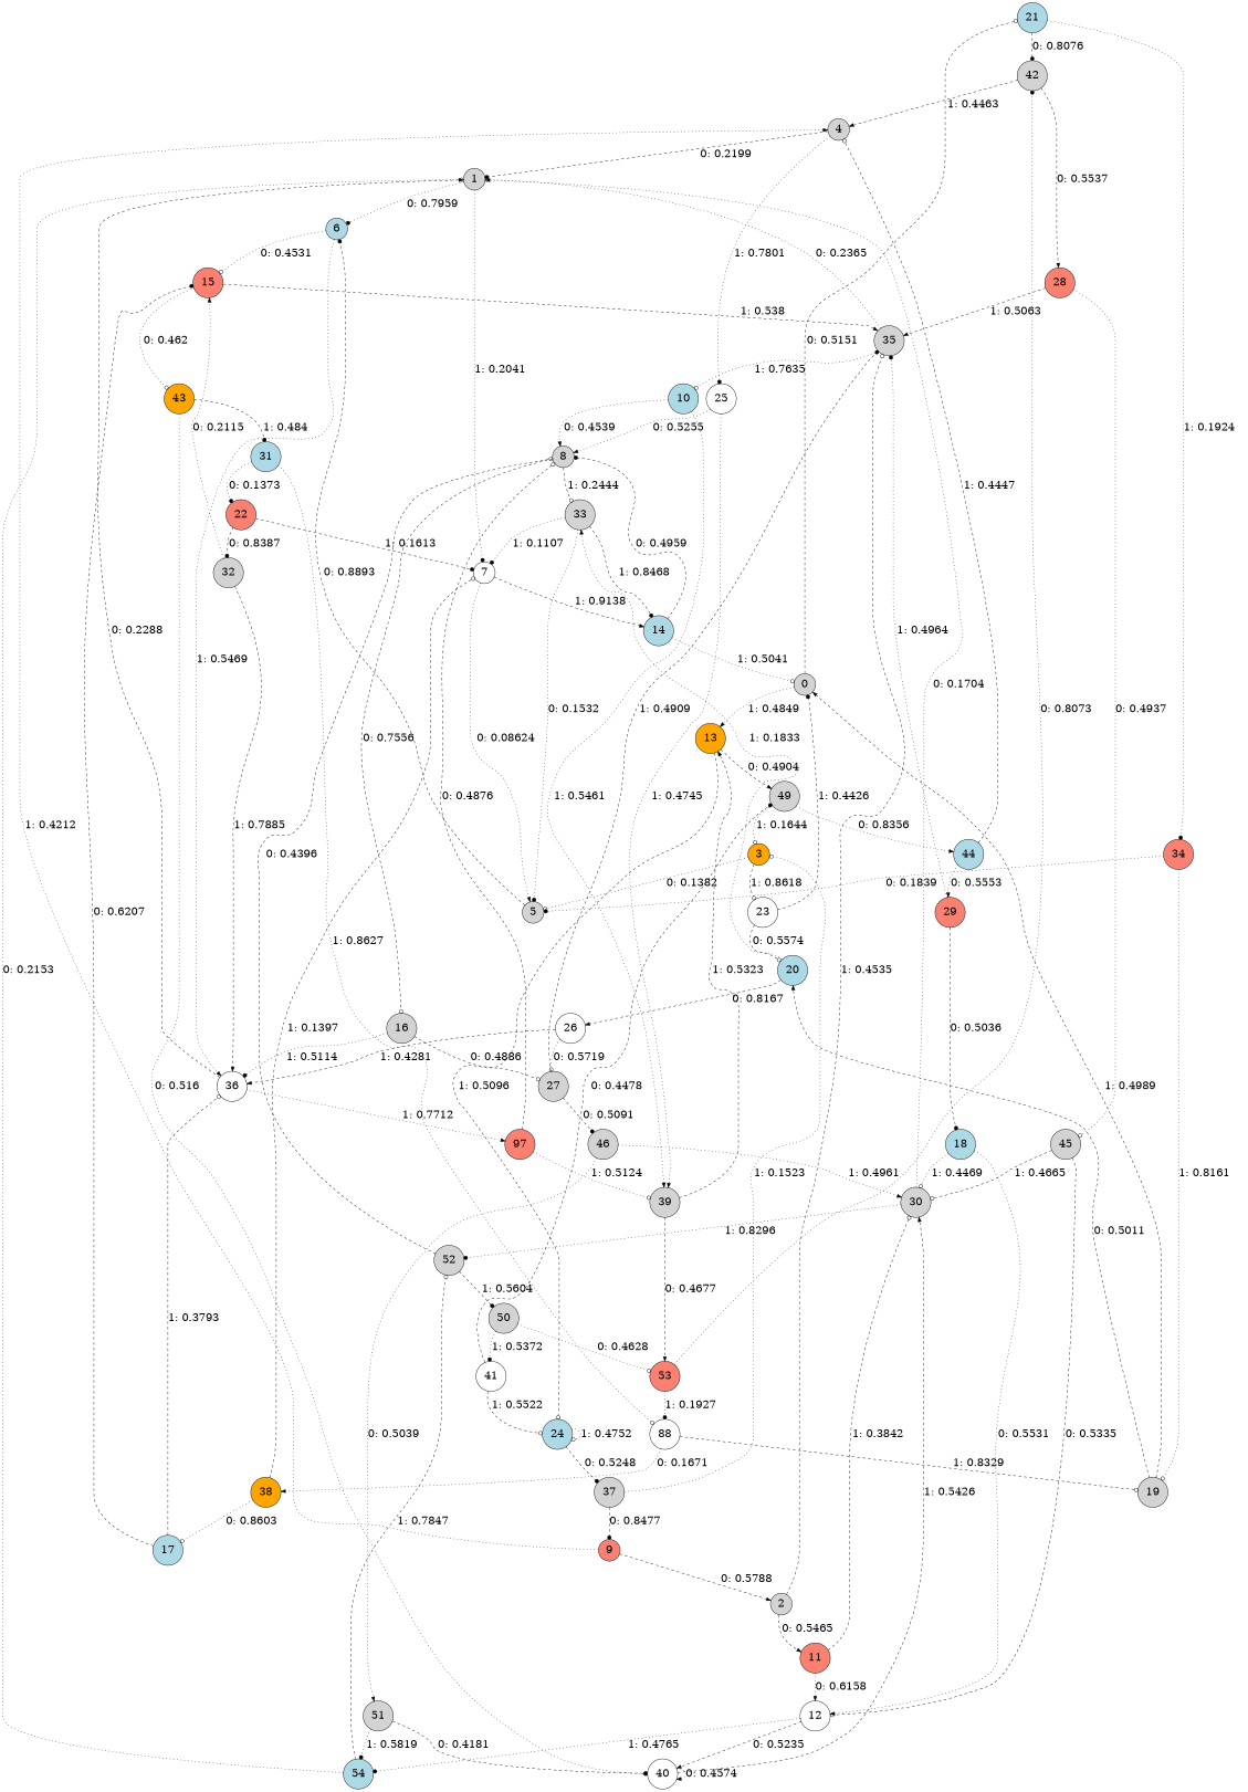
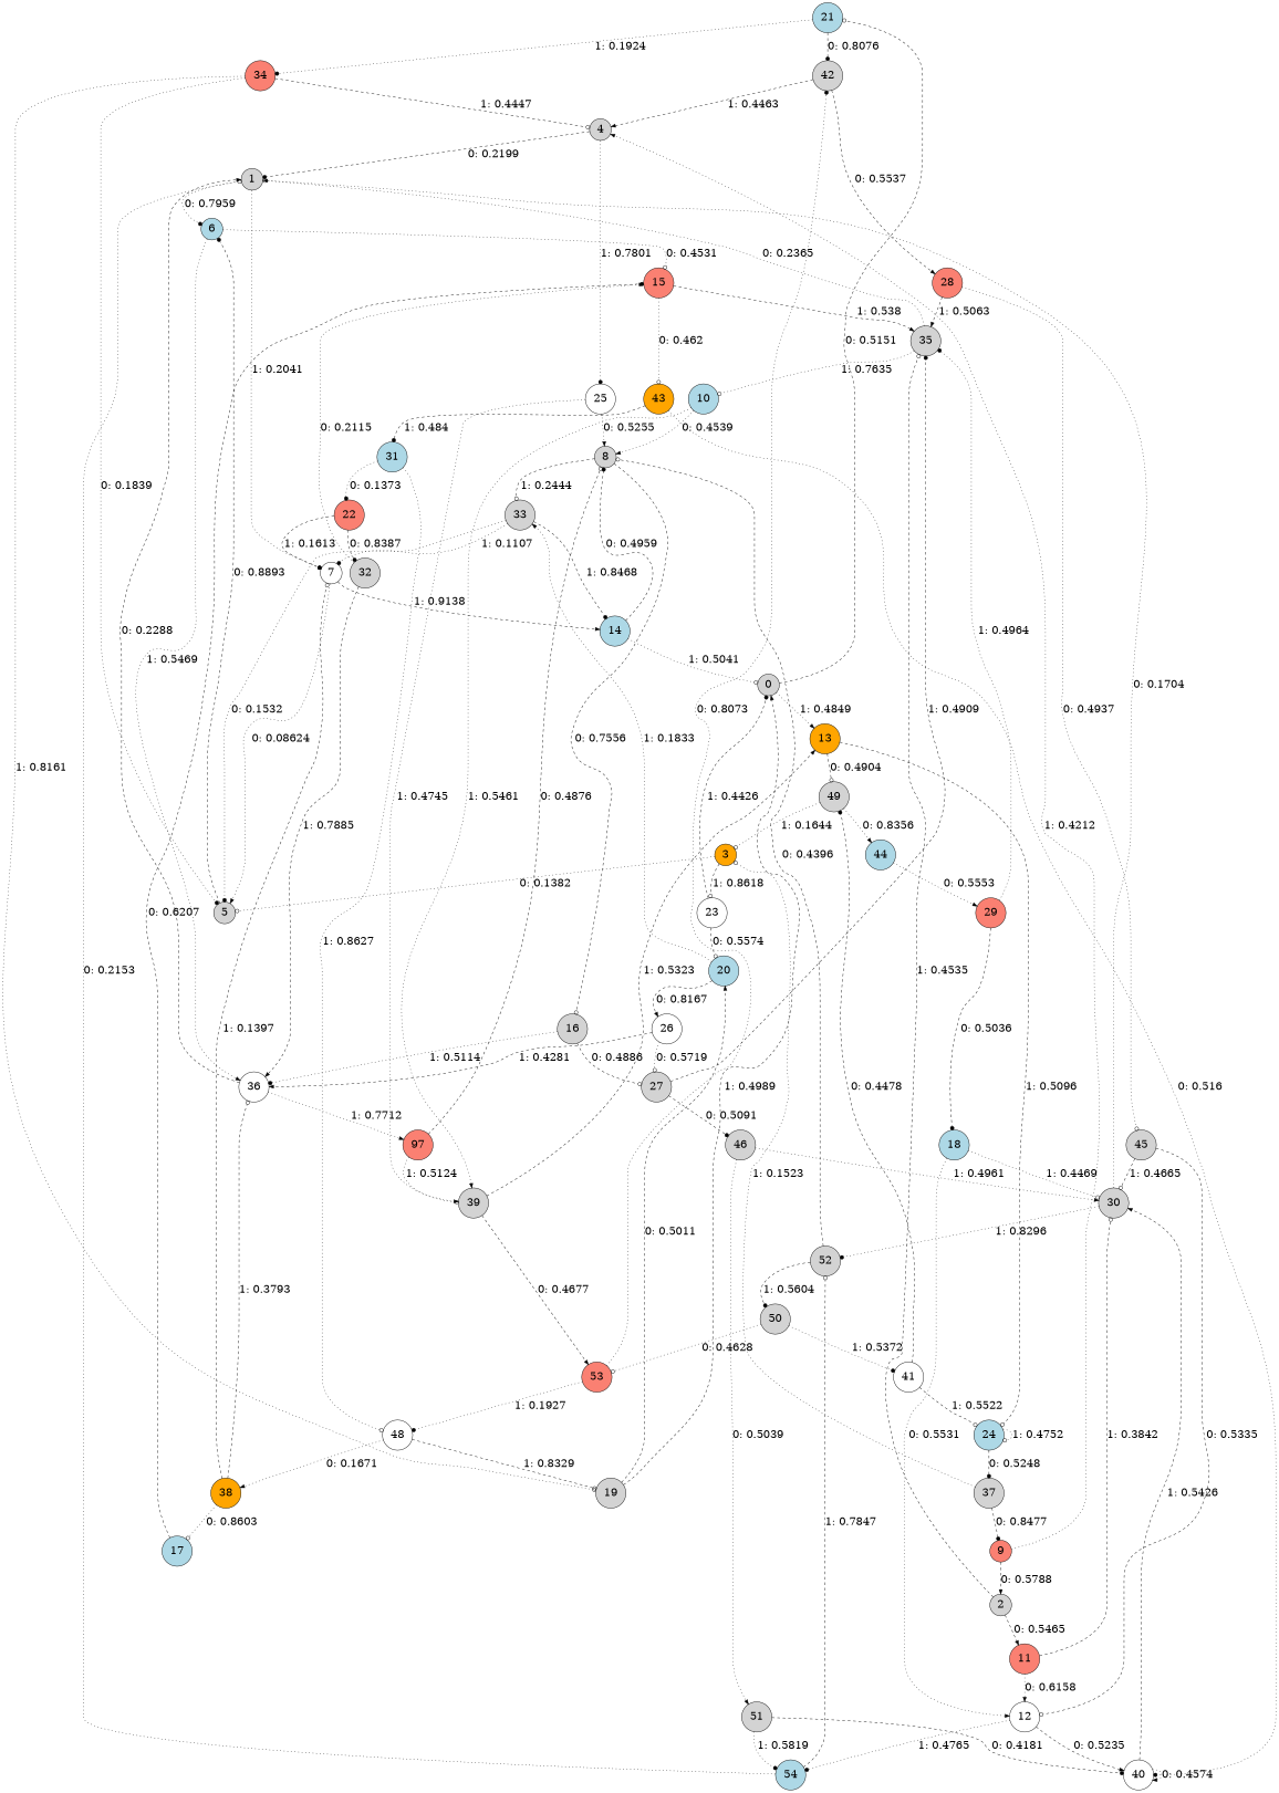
  digraph {
    node [fillcolor=lightgrey fontsize=24 shape=circle style=filled]
    edge [arrowhead=odot fontsize=24 style=dashed]
    21 [fillcolor=lightblue]
    0
    13 [fillcolor=orange]
    42
    34 [fillcolor=salmon]
    49
    24 [fillcolor=lightblue]
    4
    28 [fillcolor=salmon]
    5
    19
    3 [fillcolor=orange]
    44 [fillcolor=lightblue]
    37
    6 [fillcolor=lightblue]
    1
    7 [fillcolor=white]
    15 [fillcolor=salmon]
    36 [fillcolor=white]
    14 [fillcolor=lightblue]
    35
    43 [fillcolor=orange]
    n23 [fillcolor=salmon label=97]
    8
    11 [fillcolor=salmon]
    2
    12 [fillcolor=white]
    30
    10 [fillcolor=lightblue]
    40 [fillcolor=white]
    54 [fillcolor=lightblue]
    52
    39
    23 [fillcolor=white]
    20 [fillcolor=lightblue]
    33
    26 [fillcolor=white]
    25 [fillcolor=white]
    16
    53 [fillcolor=salmon]
    31 [fillcolor=lightblue]
    27
    46
    9 [fillcolor=salmon]
-   48 [fillcolor=white label=88]
+   48 [fillcolor=white]
    50
    29 [fillcolor=salmon]
    22 [fillcolor=salmon]
    51
    17 [fillcolor=lightblue]
    18 [fillcolor=lightblue]
    45
    32
    41 [fillcolor=white]
    38 [fillcolor=orange]
    21 -> 42 [arrowhead=dot label="0: 0.8076   "]
    21 -> 34 [arrowhead=dot label="1: 0.1924   " style=dotted]
    0 -> 21 [label="0: 0.5151   "]
    0 -> 13 [arrowhead=normal label="1: 0.4849   " style=dotted]
-   13 -> 49 [arrowhead=normal label="0: 0.4904   "]
+   13 -> 49 [label="0: 0.4904   "]
    13 -> 24 [label="1: 0.5096   "]
    42 -> 4 [arrowhead=normal label="1: 0.4463   "]
    42 -> 28 [arrowhead=normal label="0: 0.5537   "]
    34 -> 5 [arrowhead=dot label="0: 0.1839   " style=dotted]
    34 -> 19 [label="1: 0.8161   " style=dotted]
    49 -> 3 [label="1: 0.1644   " style=dotted]
    49 -> 44 [arrowhead=normal label="0: 0.8356   " style=dotted]
    24 -> 24 [label="1: 0.4752   " style=dotted]
    24 -> 37 [arrowhead=dot label="0: 0.5248   "]
    4 -> 1 [arrowhead=dot label="0: 0.2199   "]
    4 -> 25 [arrowhead=dot label="1: 0.7801   " style=dotted]
    28 -> 35 [arrowhead=normal label="1: 0.5063   "]
    28 -> 45 [label="0: 0.4937   " style=dotted]
    5 -> 6 [arrowhead=dot label="0: 0.8893   "]
    19 -> 0 [arrowhead=normal label="1: 0.4989   "]
    19 -> 20 [arrowhead=normal label="0: 0.5011   "]
    3 -> 5 [label="0: 0.1382   " style=dotted]
    3 -> 23 [label="1: 0.8618   "]
-   44 -> 4 [label="1: 0.4447   "]
+   34 -> 4 [label="1: 0.4447   "]
    44 -> 29 [arrowhead=normal label="0: 0.5553   " style=dotted]
    37 -> 3 [label="1: 0.1523   " style=dotted]
    37 -> 9 [arrowhead=dot label="0: 0.8477   "]
    6 -> 15 [label="0: 0.4531   " style=dotted]
    6 -> 36 [arrowhead=normal label="1: 0.5469   " style=dotted]
    1 -> 6 [arrowhead=dot label="0: 0.7959   " style=dotted]
    1 -> 7 [arrowhead=dot label="1: 0.2041   " style=dotted]
    7 -> 5 [arrowhead=normal label="0: 0.08624  " style=dotted]
    7 -> 14 [arrowhead=normal label="1: 0.9138   "]
    15 -> 35 [arrowhead=normal label="1: 0.538    "]
    15 -> 43 [label="0: 0.462    " style=dotted]
    36 -> 1 [arrowhead=normal label="0: 0.2288   "]
    36 -> n23 [arrowhead=normal label="1: 0.7712   " style=dotted]
    14 -> 0 [label="1: 0.5041   " style=dotted]
    14 -> 8 [arrowhead=dot label="0: 0.4959   "]
    35 -> 1 [label="0: 0.2365   " style=dotted]
    35 -> 10 [label="1: 0.7635   " style=dotted]
    43 -> 40 [arrowhead=dot label="0: 0.516    " style=dotted]
    43 -> 31 [arrowhead=dot label="1: 0.484    "]
    n23 -> 8 [label="0: 0.4876   "]
    n23 -> 39 [label="1: 0.5124   " style=dotted]
    8 -> 33 [label="1: 0.2444   "]
    8 -> 16 [label="0: 0.7556   "]
    11 -> 12 [arrowhead=normal label="0: 0.6158   " style=dotted]
    11 -> 30 [label="1: 0.3842   "]
    2 -> 35 [label="1: 0.4535   "]
    2 -> 11 [arrowhead=normal label="0: 0.5465   "]
    12 -> 40 [arrowhead=normal label="0: 0.5235   "]
    12 -> 54 [arrowhead=dot label="1: 0.4765   " style=dotted]
    30 -> 1 [arrowhead=normal label="0: 0.1704   " style=dotted]
    30 -> 52 [arrowhead=dot label="1: 0.8296   " style=dotted]
    10 -> 8 [arrowhead=normal label="0: 0.4539   " style=dotted]
    10 -> 39 [arrowhead=normal label="1: 0.5461   " style=dotted]
    40 -> 30 [arrowhead=normal label="1: 0.5426   "]
    40 -> 40 [arrowhead=normal label="0: 0.4574   " style=dotted]
    54 -> 1 [label="0: 0.2153   " style=dotted]
    54 -> 52 [label="1: 0.7847   "]
    52 -> 8 [label="0: 0.4396   "]
    52 -> 50 [arrowhead=dot label="1: 0.5604   "]
    39 -> 13 [arrowhead=normal label="1: 0.5323   "]
    39 -> 53 [arrowhead=normal label="0: 0.4677   "]
    23 -> 0 [arrowhead=dot label="1: 0.4426   "]
    23 -> 20 [label="0: 0.5574   "]
    20 -> 33 [arrowhead=normal label="1: 0.1833   " style=dotted]
    20 -> 26 [arrowhead=normal label="0: 0.8167   "]
    33 -> 5 [arrowhead=dot label="0: 0.1532   " style=dotted]
    33 -> 7 [arrowhead=dot label="1: 0.1107   " style=dotted]
    33 -> 14 [arrowhead=dot label="1: 0.8468   "]
    26 -> 36 [arrowhead=normal label="1: 0.4281   "]
    26 -> 27 [label="0: 0.5719   " style=dotted]
    25 -> 8 [arrowhead=normal label="0: 0.5255   " style=dotted]
    25 -> 39 [arrowhead=normal label="1: 0.4745   " style=dotted]
    16 -> 36 [arrowhead=dot label="1: 0.5114   " style=dotted]
    16 -> 27 [label="0: 0.4886   "]
    53 -> 42 [arrowhead=dot label="0: 0.8073   " style=dotted]
    53 -> 48 [arrowhead=dot label="1: 0.1927   " style=dotted]
    31 -> 48 [label="1: 0.8627   " style=dotted]
    31 -> 22 [arrowhead=dot label="0: 0.1373   " style=dotted]
    27 -> 35 [arrowhead=dot label="1: 0.4909   "]
    27 -> 46 [arrowhead=dot label="0: 0.5091   "]
    46 -> 30 [arrowhead=normal label="1: 0.4961   " style=dotted]
    46 -> 51 [arrowhead=normal label="0: 0.5039   " style=dotted]
    9 -> 4 [arrowhead=normal label="1: 0.4212   " style=dotted]
    9 -> 2 [arrowhead=normal label="0: 0.5788   "]
    48 -> 19 [label="1: 0.8329   "]
    48 -> 38 [arrowhead=normal label="0: 0.1671   " style=dotted]
    50 -> 53 [label="0: 0.4628   " style=dotted]
    50 -> 41 [arrowhead=dot label="1: 0.5372   " style=dotted]
    29 -> 35 [arrowhead=dot label="1: 0.4964   " style=dotted]
    29 -> 18 [arrowhead=dot label="0: 0.5036   "]
    22 -> 7 [arrowhead=dot label="1: 0.1613   "]
    22 -> 32 [arrowhead=dot label="0: 0.8387   "]
    51 -> 40 [arrowhead=dot label="0: 0.4181   "]
    51 -> 54 [arrowhead=dot label="1: 0.5819   " style=dotted]
    17 -> 15 [arrowhead=dot label="0: 0.6207   "]
-   17 -> 36 [label="1: 0.3793   "]
+   38 -> 36 [label="1: 0.3793   "]
    18 -> 12 [arrowhead=normal label="0: 0.5531   " style=dotted]
    18 -> 30 [label="1: 0.4469   " style=dotted]
    45 -> 12 [label="0: 0.5335   "]
    45 -> 30 [label="1: 0.4665   "]
    32 -> 15 [arrowhead=normal label="0: 0.2115   " style=dotted]
    32 -> 36 [arrowhead=normal label="1: 0.7885   "]
    41 -> 49 [arrowhead=dot label="0: 0.4478   "]
    41 -> 24 [label="1: 0.5522   "]
    38 -> 7 [label="1: 0.1397   "]
    38 -> 17 [label="0: 0.8603   " style=dotted]
  }
